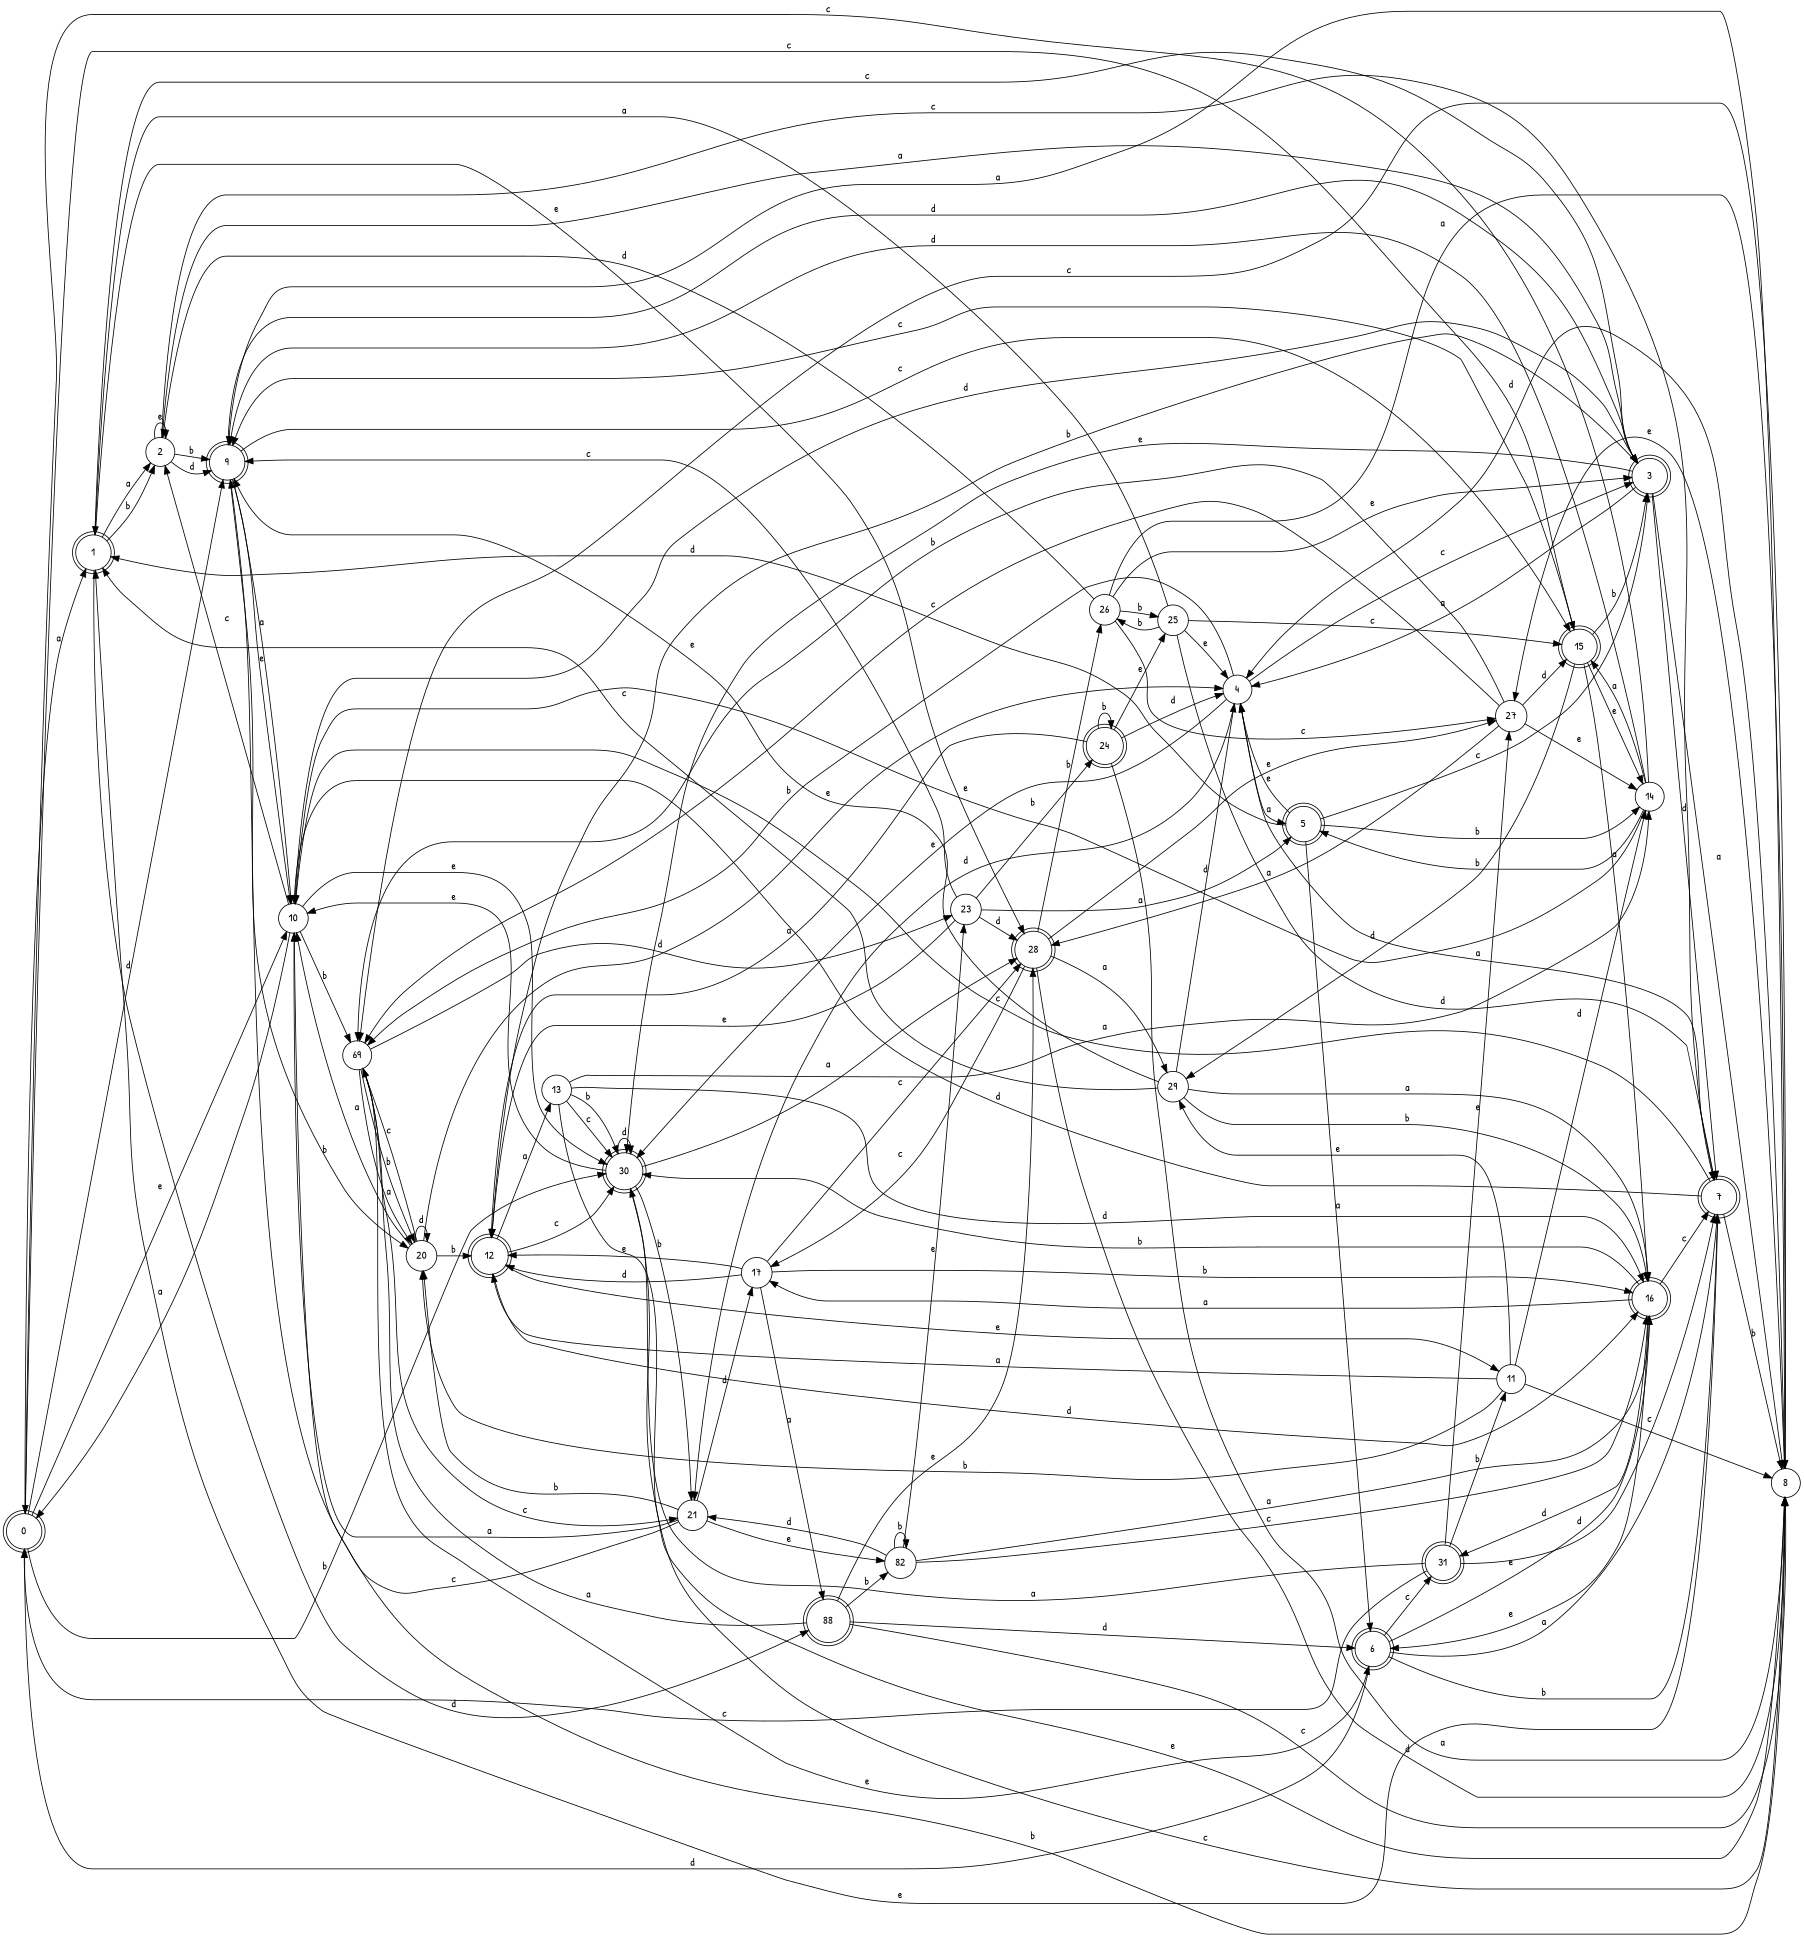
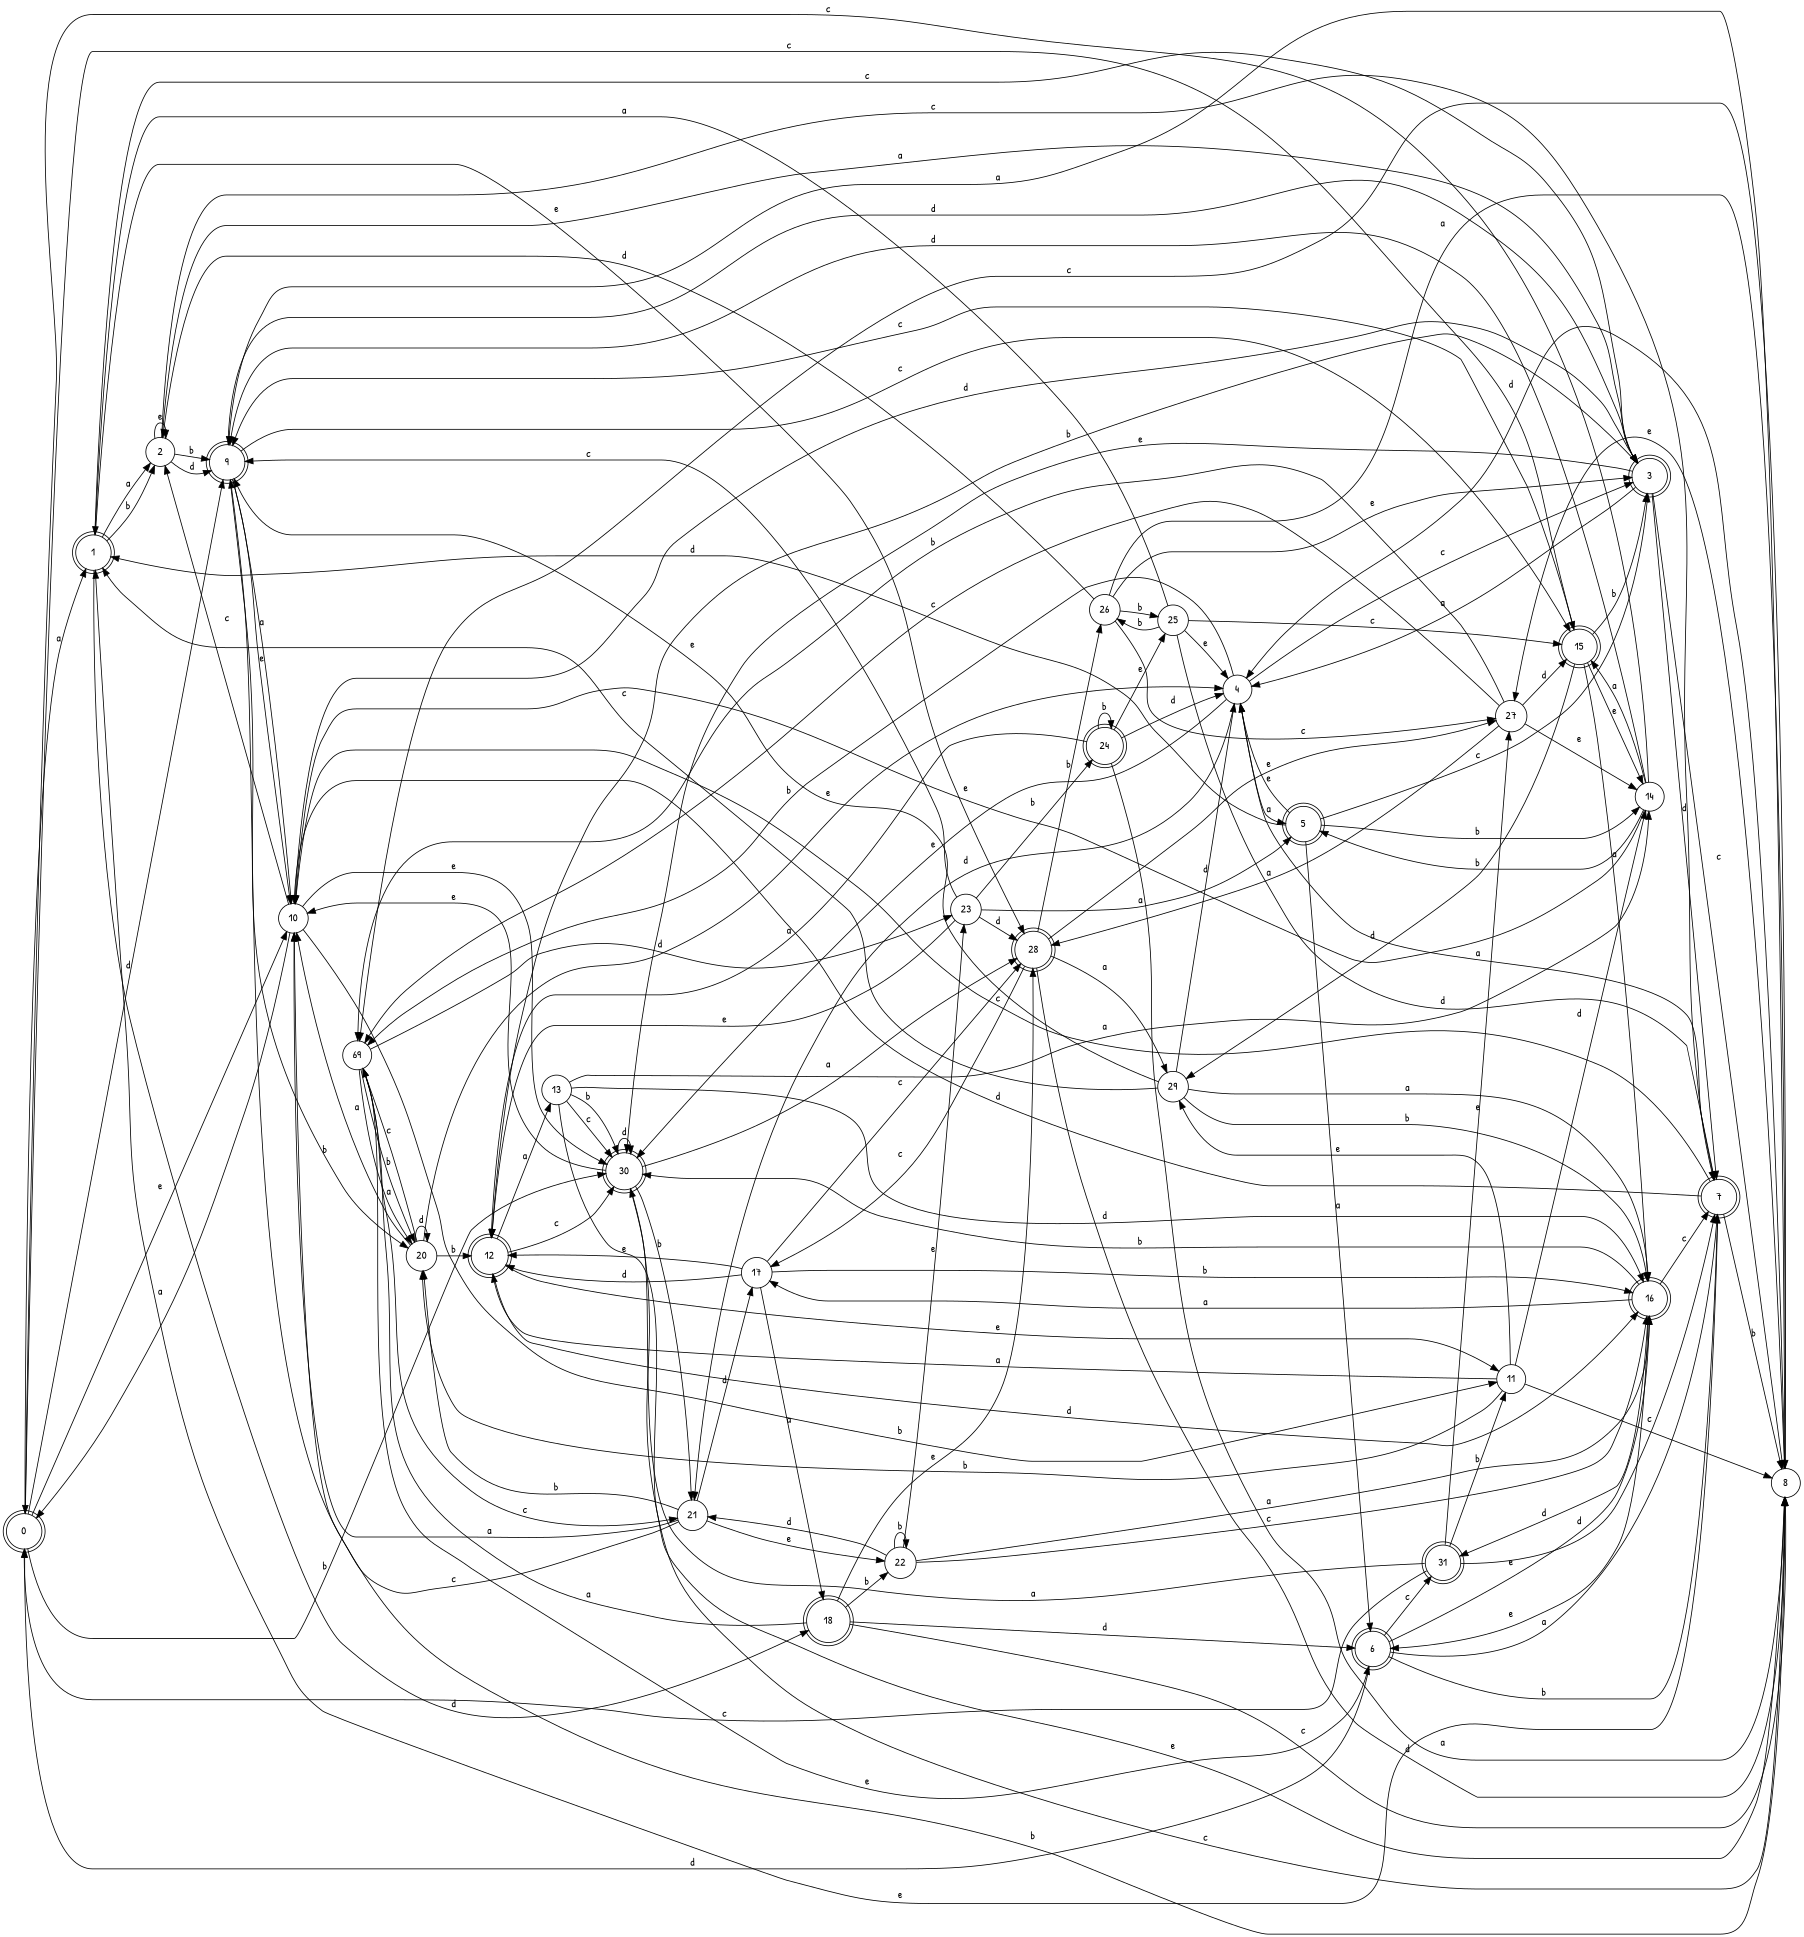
  digraph {
    fontname="Patrick Hand"
    rankdir=LR
    node [color=black fillcolor=white fontname="Patrick Hand" shape=circle style=filled]
    edge [fontname="Patrick Hand"]
    n1 [label=0 shape=doublecircle style="rounded,filled"]
    n2 [label=1 shape=doublecircle style="rounded,filled"]
    n3 [label=9 shape=doublecircle style="rounded,filled"]
    n4 [label=10]
    n5 [label=15 shape=doublecircle style="rounded,filled"]
    n6 [label=30 shape=doublecircle style="rounded,filled"]
    n7 [label=2]
    n8 [label=3 shape=doublecircle style="rounded,filled"]
-   n9 [label=88 shape=doublecircle style="rounded,filled"]
+   n9 [label=18 shape=doublecircle style="rounded,filled"]
    n10 [label=28 shape=doublecircle style="rounded,filled"]
    n11 [label=20]
    n12 [label=11]
    n13 [label=14]
    n14 [label=16 shape=doublecircle style="rounded,filled"]
    n15 [label=29]
    n16 [label=8]
    n17 [label=21]
    n18 [label=7 shape=doublecircle style="rounded,filled"]
    n19 [label=4]
    n20 [label=12 shape=doublecircle style="rounded,filled"]
    n21 [label=69]
    n22 [label=6 shape=doublecircle style="rounded,filled"]
-   n23 [label=82]
+   n23 [label=22]
    n24 [label=27]
    n25 [label=17]
    n26 [label=26]
    n27 [label=5 shape=doublecircle style="rounded,filled"]
    n28 [label=13]
    n29 [label=23]
    n30 [label=31 shape=doublecircle style="rounded,filled"]
    n31 [label=24 shape=doublecircle style="rounded,filled"]
    n32 [label=25]
    n1 -> n2 [label=a]
    n1 -> n3 [label=d]
    n1 -> n4 [label=e]
    n1 -> n5 [label=c]
    n1 -> n6 [label=b]
    n2 -> n7 [label=a]
    n2 -> n7 [label=b]
    n2 -> n8 [label=c]
    n2 -> n9 [label=d]
    n2 -> n10 [label=e]
    n3 -> n4 [label=a]
    n3 -> n4 [label=e]
    n3 -> n5 [label=c]
    n3 -> n8 [label=d]
    n3 -> n11 [label=b]
    n4 -> n1 [label=a]
    n4 -> n6 [label=e]
    n4 -> n7 [label=c]
    n4 -> n8 [label=d]
-   n4 -> n21 [label=b]
+   n4 -> n12 [label=b]
    n5 -> n3 [label=c]
    n5 -> n8 [label=b]
    n5 -> n13 [label=e]
    n5 -> n14 [label=a]
    n5 -> n15 [label=d]
    n6 -> n4 [label=e]
    n6 -> n6 [label=d]
    n6 -> n10 [label=a]
    n6 -> n16 [label=c]
    n6 -> n17 [label=b]
    n7 -> n3 [label=b]
    n7 -> n3 [label=d]
    n7 -> n7 [label=e]
    n7 -> n8 [label=a]
    n7 -> n18 [label=c]
    n8 -> n6 [label=e]
-   n8 -> n16 [label=a]
+   n8 -> n16 [label=c]
    n8 -> n18 [label=d]
    n8 -> n19 [label=a]
    n8 -> n20 [label=b]
    n9 -> n10 [label=e]
    n9 -> n16 [label=c]
    n9 -> n21 [label=a]
    n9 -> n22 [label=d]
    n9 -> n23 [label=b]
    n10 -> n15 [label=a]
    n10 -> n16 [label=d]
    n10 -> n24 [label=e]
    n10 -> n25 [label=c]
    n10 -> n26 [label=b]
    n11 -> n4 [label=a]
    n11 -> n11 [label=d]
    n11 -> n19 [label=e]
    n11 -> n20 [label=b]
    n11 -> n21 [label=c]
    n12 -> n11 [label=b]
    n12 -> n13 [label=d]
    n12 -> n15 [label=e]
    n12 -> n16 [label=c]
    n12 -> n20 [label=a]
    n13 -> n1 [label=c]
    n13 -> n3 [label=d]
    n13 -> n4 [label=e]
    n13 -> n5 [label=a]
    n13 -> n27 [label=b]
    n14 -> n6 [label=b]
    n14 -> n18 [label=c]
    n14 -> n22 [label=e]
    n14 -> n25 [label=a]
    n14 -> n30 [label=d]
    n15 -> n2 [label=c]
    n15 -> n3 [label=e]
    n15 -> n14 [label=a]
    n15 -> n14 [label=b]
    n15 -> n19 [label=d]
    n16 -> n3 [label=a]
    n16 -> n4 [label=b]
    n16 -> n19 [label=d]
    n16 -> n21 [label=c]
    n16 -> n24 [label=e]
    n17 -> n3 [label=c]
    n17 -> n4 [label=a]
    n17 -> n11 [label=b]
    n17 -> n23 [label=e]
    n17 -> n25 [label=d]
    n18 -> n2 [label=e]
    n18 -> n4 [label=c]
    n18 -> n4 [label=d]
    n18 -> n16 [label=b]
    n18 -> n19 [label=a]
    n19 -> n6 [label=e]
    n19 -> n8 [label=c]
    n19 -> n17 [label=d]
    n19 -> n21 [label=b]
    n19 -> n27 [label=a]
    n20 -> n6 [label=c]
    n20 -> n12 [label=e]
    n20 -> n14 [label=d]
    n20 -> n28 [label=a]
    n21 -> n11 [label=a]
    n21 -> n11 [label=b]
    n21 -> n17 [label=c]
    n21 -> n22 [label=e]
    n21 -> n29 [label=d]
    n22 -> n1 [label=d]
    n22 -> n14 [label=e]
    n22 -> n18 [label=a]
    n22 -> n18 [label=b]
    n22 -> n30 [label=c]
    n23 -> n14 [label=a]
    n23 -> n14 [label=c]
    n23 -> n17 [label=d]
    n23 -> n23 [label=b]
    n23 -> n29 [label=e]
    n24 -> n5 [label=d]
    n24 -> n10 [label=a]
    n24 -> n13 [label=e]
    n24 -> n21 [label=b]
    n24 -> n21 [label=c]
    n25 -> n9 [label=a]
    n25 -> n10 [label=c]
    n25 -> n14 [label=b]
    n25 -> n20 [label=d]
    n25 -> n20 [label=e]
    n26 -> n7 [label=d]
    n26 -> n8 [label=e]
    n26 -> n16 [label=a]
    n26 -> n24 [label=c]
    n26 -> n32 [label=b]
    n27 -> n2 [label=d]
    n27 -> n8 [label=c]
    n27 -> n13 [label=b]
    n27 -> n19 [label=e]
    n27 -> n22 [label=a]
    n28 -> n6 [label=b]
    n28 -> n6 [label=c]
    n28 -> n13 [label=a]
    n28 -> n14 [label=d]
    n28 -> n16 [label=e]
    n29 -> n3 [label=c]
    n29 -> n10 [label=d]
    n29 -> n20 [label=e]
    n29 -> n27 [label=a]
    n29 -> n31 [label=b]
    n30 -> n1 [label=c]
    n30 -> n6 [label=a]
    n30 -> n12 [label=b]
    n30 -> n18 [label=d]
    n30 -> n24 [label=e]
    n31 -> n16 [label=a]
    n31 -> n19 [label=d]
    n31 -> n20 [label=a]
    n31 -> n31 [label=b]
    n31 -> n32 [label=e]
    n32 -> n2 [label=a]
    n32 -> n5 [label=c]
    n32 -> n18 [label=d]
    n32 -> n19 [label=e]
    n32 -> n26 [label=b]
  }
